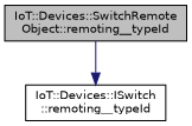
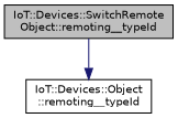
  digraph {
    rankdir=TB
    node [color=black fontname=Helvetica fontsize=10 shape=record style=filled]
    n1 [fillcolor=grey75 fontcolor=black height=0.2 label="IoT::Devices::SwitchRemote\lObject::remoting__typeId" width=0.4]
-   n2 [fillcolor=white height=0.2 label="IoT::Devices::ISwitch\l::remoting__typeId" width=0.4]
+   n2 [fillcolor=white height=0.2 label="IoT::Devices::Object\l::remoting__typeId" width=0.4]
    n1 -> n2 [color=midnightblue fontname=Helvetica fontsize=10 labelfontname=Helvetica labelfontsize=10 style=solid]
  }
